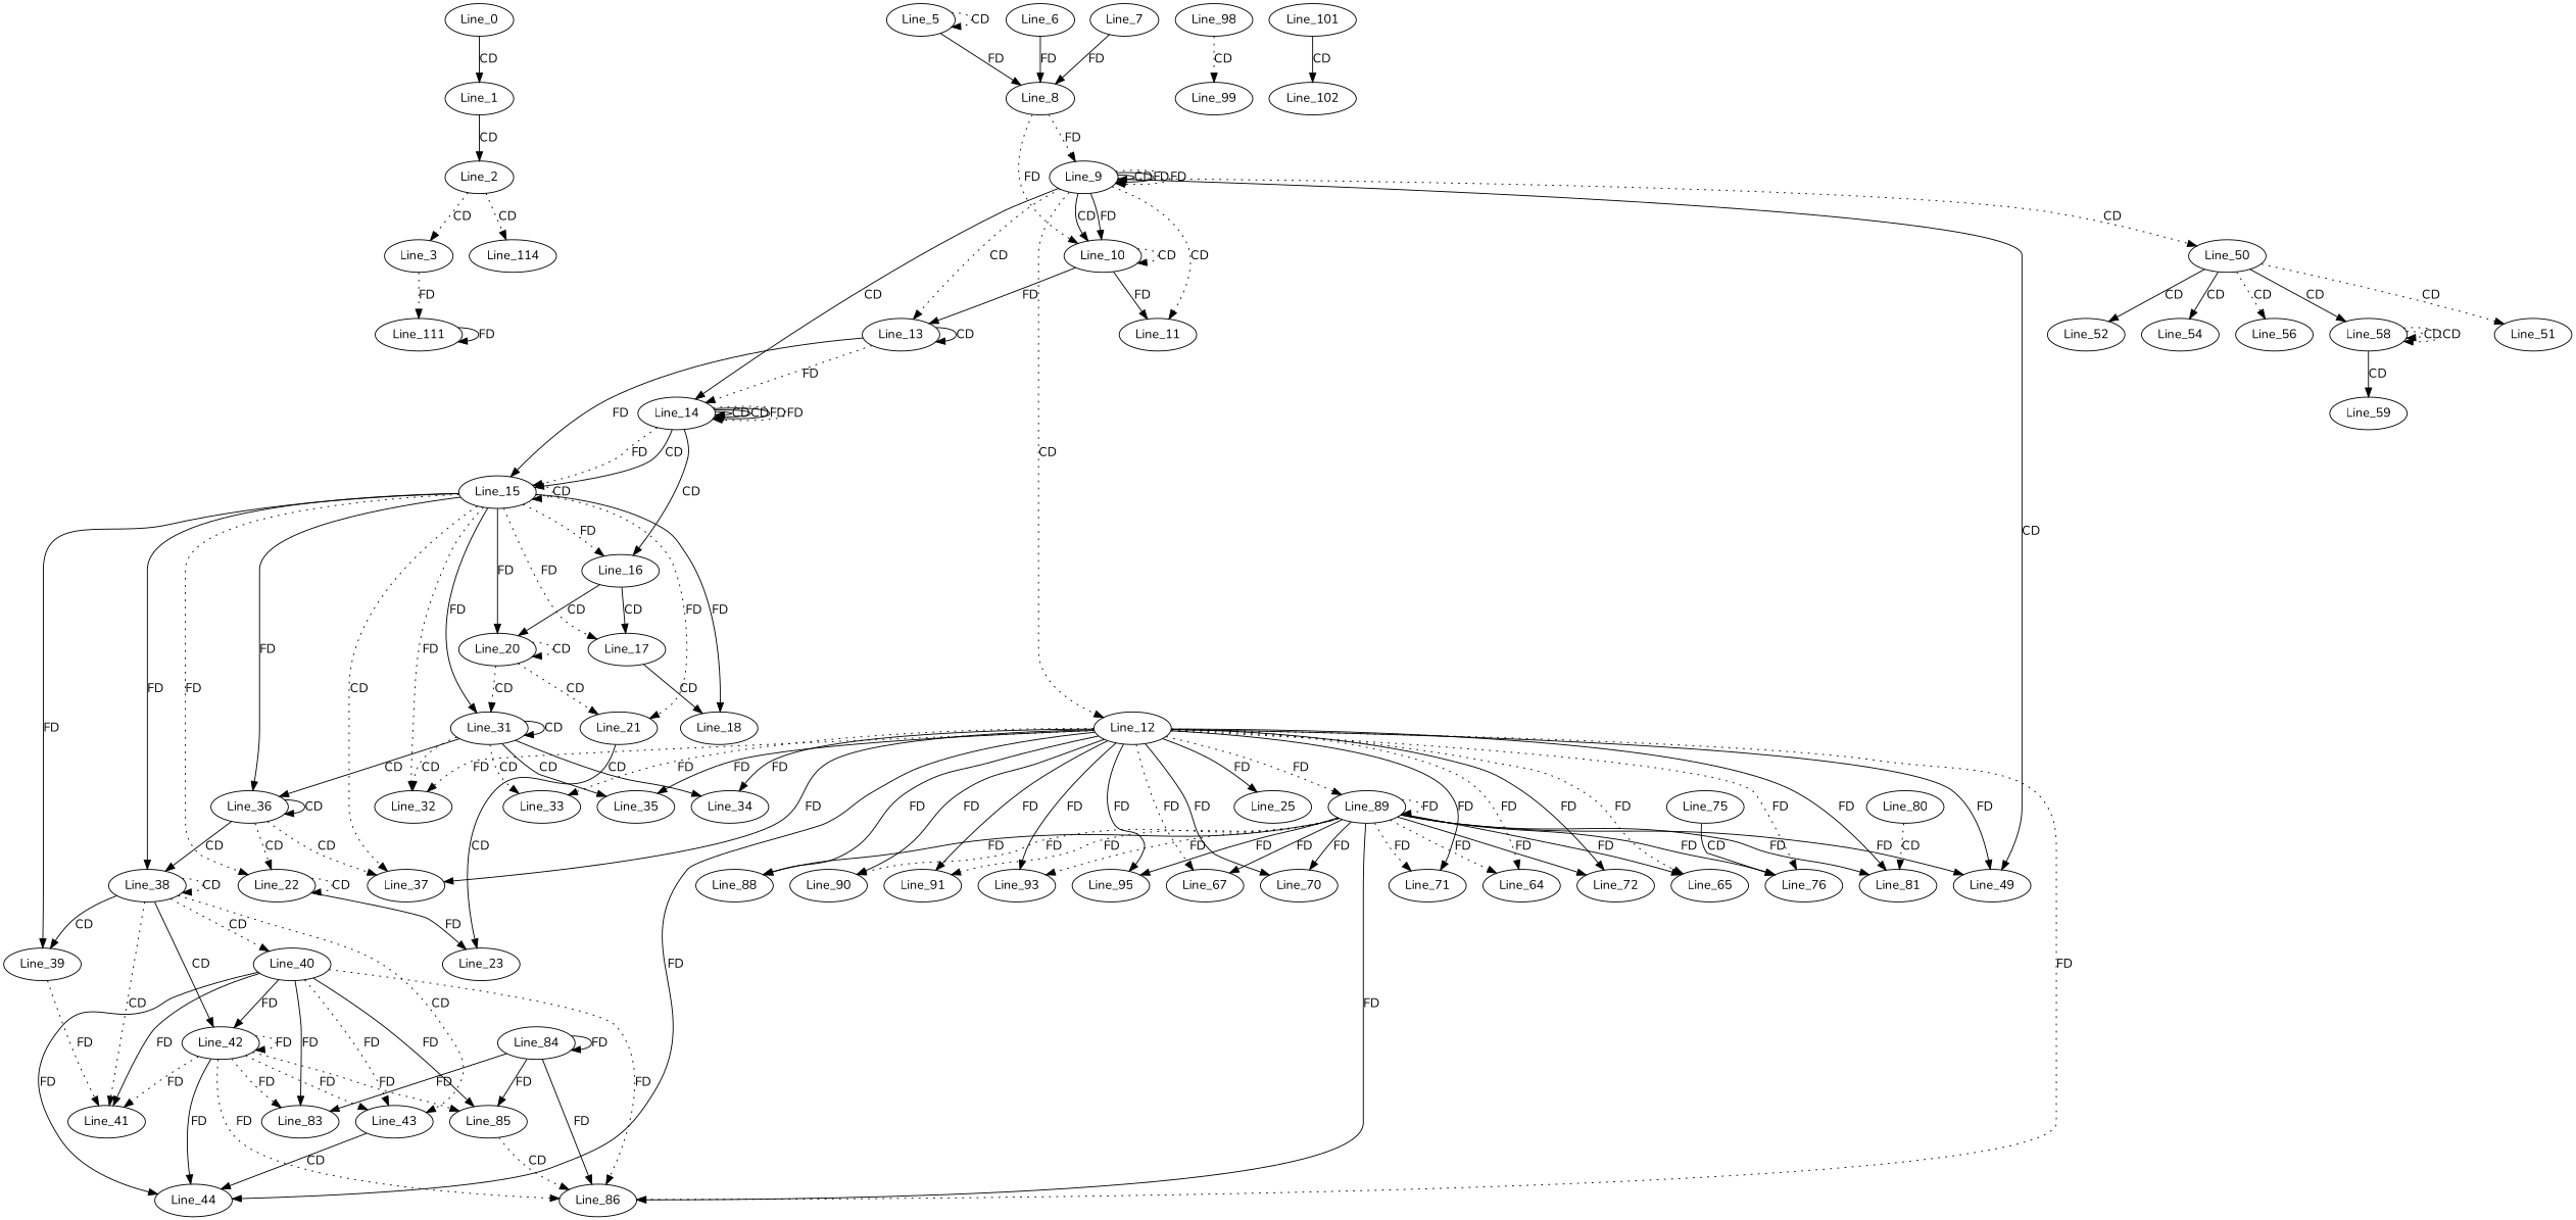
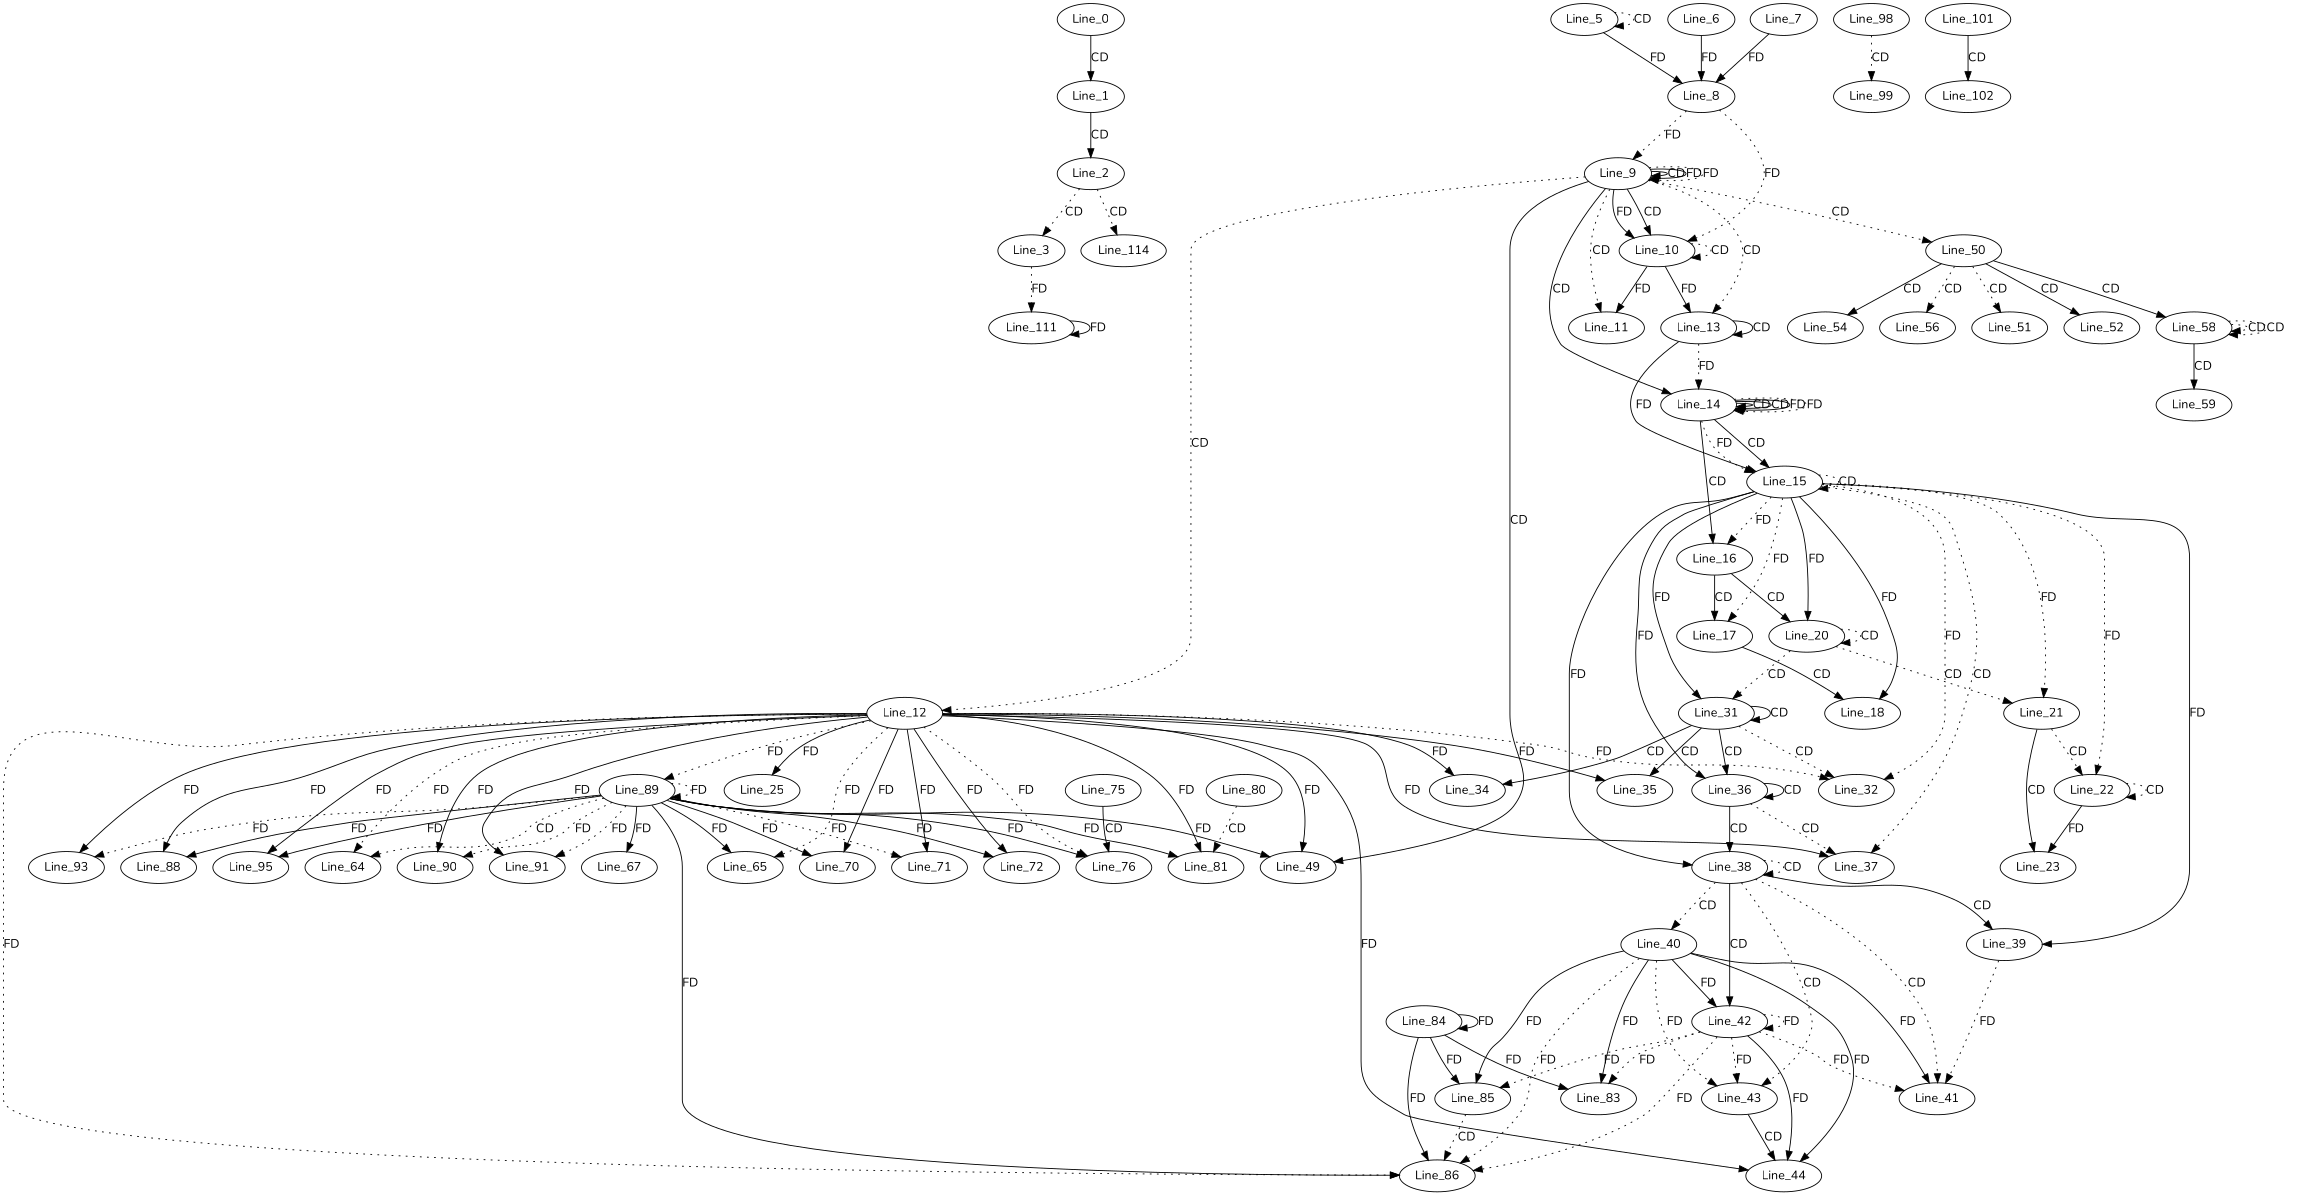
  digraph {
    fontname=Nunito
    node [fontname=Nunito]
    edge [fontname=Nunito style=solid]
    Line_0
    Line_1
    Line_2
    Line_3
    Line_114
    Line_111
    Line_5
    Line_8
    Line_9
    Line_10
    Line_11
    Line_12
    Line_13
    Line_14
    Line_49
    Line_50
    Line_6
    Line_7
    Line_25
    Line_32
-   Line_33
    Line_34
    Line_35
    Line_37
    Line_44
    Line_64
    Line_65
    Line_67
    Line_70
    Line_71
    Line_72
    Line_76
    Line_81
    Line_86
    Line_88
    Line_89
    Line_90
    Line_91
    Line_93
    Line_95
    Line_15
    Line_16
    Line_51
    Line_52
    Line_54
    Line_56
    Line_58
    Line_17
    Line_18
    Line_20
    Line_21
    Line_22
    Line_31
    Line_36
    Line_38
    Line_39
    Line_23
    Line_40
    Line_41
    Line_42
    Line_43
    Line_83
    Line_85
    Line_59
    Line_75
    Line_80
    Line_84
    Line_98
    Line_99
    Line_101
    Line_102
    Line_0 -> Line_1 [label=CD]
    Line_1 -> Line_2 [label=CD]
    Line_2 -> Line_3 [label=CD style=dotted]
    Line_2 -> Line_114 [label=CD style=dotted]
    Line_3 -> Line_111 [label=FD style=dotted]
    Line_111 -> Line_111 [label=FD]
    Line_5 -> Line_5 [label=CD style=dotted]
    Line_5 -> Line_8 [label=FD]
    Line_8 -> Line_9 [label=FD style=dotted]
    Line_8 -> Line_10 [label=FD style=dotted]
    Line_9 -> Line_9 [label=CD]
    Line_9 -> Line_9 [label=FD]
    Line_9 -> Line_9 [label=FD style=dotted]
    Line_9 -> Line_10 [label=CD]
    Line_9 -> Line_10 [label=FD]
    Line_9 -> Line_11 [label=CD style=dotted]
    Line_9 -> Line_12 [label=CD style=dotted]
    Line_9 -> Line_13 [label=CD style=dotted]
    Line_9 -> Line_14 [label=CD]
    Line_9 -> Line_49 [label=CD]
    Line_9 -> Line_50 [label=CD style=dotted]
    Line_10 -> Line_10 [label=CD style=dotted]
    Line_10 -> Line_11 [label=FD]
    Line_10 -> Line_13 [label=FD]
    Line_12 -> Line_49 [label=FD]
    Line_12 -> Line_25 [label=FD]
    Line_12 -> Line_32 [label=FD style=dotted]
-   Line_12 -> Line_33 [label=FD style=dotted]
    Line_12 -> Line_34 [label=FD]
    Line_12 -> Line_35 [label=FD]
    Line_12 -> Line_37 [label=FD]
    Line_12 -> Line_44 [label=FD]
    Line_12 -> Line_64 [label=FD style=dotted]
    Line_12 -> Line_65 [label=FD style=dotted]
-   Line_12 -> Line_67 [label=FD style=dotted]
    Line_12 -> Line_70 [label=FD]
    Line_12 -> Line_71 [label=FD]
    Line_12 -> Line_72 [label=FD]
    Line_12 -> Line_76 [label=FD style=dotted]
    Line_12 -> Line_81 [label=FD]
    Line_12 -> Line_86 [label=FD style=dotted]
    Line_12 -> Line_88 [label=FD]
    Line_12 -> Line_89 [label=FD style=dotted]
    Line_12 -> Line_90 [label=FD]
    Line_12 -> Line_91 [label=FD]
    Line_12 -> Line_93 [label=FD]
    Line_12 -> Line_95 [label=FD]
    Line_13 -> Line_13 [label=CD]
    Line_13 -> Line_14 [label=FD style=dotted]
    Line_13 -> Line_15 [label=FD]
    Line_14 -> Line_14 [label=CD]
    Line_14 -> Line_14 [label=CD]
    Line_14 -> Line_14 [label=FD]
    Line_14 -> Line_14 [label=FD style=dotted]
    Line_14 -> Line_15 [label=CD]
    Line_14 -> Line_15 [label=FD style=dotted]
    Line_14 -> Line_16 [label=CD]
    Line_50 -> Line_51 [label=CD style=dotted]
    Line_50 -> Line_52 [label=CD]
    Line_50 -> Line_54 [label=CD]
    Line_50 -> Line_56 [label=CD style=dotted]
    Line_50 -> Line_58 [label=CD]
    Line_6 -> Line_8 [label=FD]
    Line_7 -> Line_8 [label=FD]
    Line_89 -> Line_49 [label=FD]
-   Line_89 -> Line_64 [label=FD style=dotted]
+   Line_89 -> Line_64 [label=CD style=dotted]
    Line_89 -> Line_65 [label=FD]
    Line_89 -> Line_67 [label=FD]
    Line_89 -> Line_70 [label=FD]
    Line_89 -> Line_71 [label=FD style=dotted]
    Line_89 -> Line_72 [label=FD]
    Line_89 -> Line_76 [label=FD]
    Line_89 -> Line_81 [label=FD]
    Line_89 -> Line_86 [label=FD]
    Line_89 -> Line_88 [label=FD]
    Line_89 -> Line_89 [label=FD style=dotted]
    Line_89 -> Line_90 [label=FD style=dotted]
    Line_89 -> Line_91 [label=FD style=dotted]
    Line_89 -> Line_93 [label=FD style=dotted]
    Line_89 -> Line_95 [label=FD]
    Line_15 -> Line_32 [label=FD style=dotted]
    Line_15 -> Line_37 [label=CD style=dotted]
    Line_15 -> Line_15 [label=CD style=dotted]
    Line_15 -> Line_16 [label=FD style=dotted]
    Line_15 -> Line_17 [label=FD style=dotted]
    Line_15 -> Line_18 [label=FD]
    Line_15 -> Line_20 [label=FD]
    Line_15 -> Line_21 [label=FD style=dotted]
    Line_15 -> Line_22 [label=FD style=dotted]
    Line_15 -> Line_31 [label=FD]
    Line_15 -> Line_36 [label=FD]
    Line_15 -> Line_38 [label=FD]
    Line_15 -> Line_39 [label=FD]
    Line_16 -> Line_17 [label=CD]
    Line_16 -> Line_20 [label=CD]
    Line_58 -> Line_58 [label=CD style=dotted]
    Line_58 -> Line_58 [label=CD style=dotted]
    Line_58 -> Line_59 [label=CD]
    Line_17 -> Line_18 [label=CD]
    Line_20 -> Line_20 [label=CD style=dotted]
    Line_20 -> Line_21 [label=CD style=dotted]
    Line_20 -> Line_31 [label=CD style=dotted]
-   Line_36 -> Line_22 [label=CD style=dotted]
+   Line_21 -> Line_22 [label=CD style=dotted]
    Line_21 -> Line_23 [label=CD]
    Line_22 -> Line_22 [label=CD style=dotted]
    Line_22 -> Line_23 [label=FD]
    Line_31 -> Line_32 [label=CD style=dotted]
-   Line_31 -> Line_33 [label=CD style=dotted]
    Line_31 -> Line_34 [label=CD]
    Line_31 -> Line_35 [label=CD]
    Line_31 -> Line_31 [label=CD]
    Line_31 -> Line_36 [label=CD]
    Line_36 -> Line_37 [label=CD style=dotted]
    Line_36 -> Line_36 [label=CD]
    Line_36 -> Line_38 [label=CD]
    Line_38 -> Line_38 [label=CD style=dotted]
    Line_38 -> Line_39 [label=CD]
    Line_38 -> Line_40 [label=CD style=dotted]
    Line_38 -> Line_41 [label=CD style=dotted]
    Line_38 -> Line_42 [label=CD]
    Line_38 -> Line_43 [label=CD style=dotted]
    Line_39 -> Line_41 [label=FD style=dotted]
    Line_40 -> Line_44 [label=FD]
    Line_40 -> Line_86 [label=FD style=dotted]
    Line_40 -> Line_41 [label=FD]
    Line_40 -> Line_42 [label=FD]
    Line_40 -> Line_43 [label=FD style=dotted]
    Line_40 -> Line_83 [label=FD]
    Line_40 -> Line_85 [label=FD]
    Line_42 -> Line_44 [label=FD]
    Line_42 -> Line_86 [label=FD style=dotted]
    Line_42 -> Line_41 [label=FD style=dotted]
    Line_42 -> Line_42 [label=FD style=dotted]
    Line_42 -> Line_43 [label=FD style=dotted]
    Line_42 -> Line_83 [label=FD style=dotted]
    Line_42 -> Line_85 [label=FD style=dotted]
    Line_43 -> Line_44 [label=CD]
    Line_85 -> Line_86 [label=CD style=dotted]
    Line_75 -> Line_76 [label=CD]
    Line_80 -> Line_81 [label=CD style=dotted]
    Line_84 -> Line_86 [label=FD]
    Line_84 -> Line_83 [label=FD]
    Line_84 -> Line_85 [label=FD]
    Line_84 -> Line_84 [label=FD]
    Line_98 -> Line_99 [label=CD style=dotted]
    Line_101 -> Line_102 [label=CD]
  }
